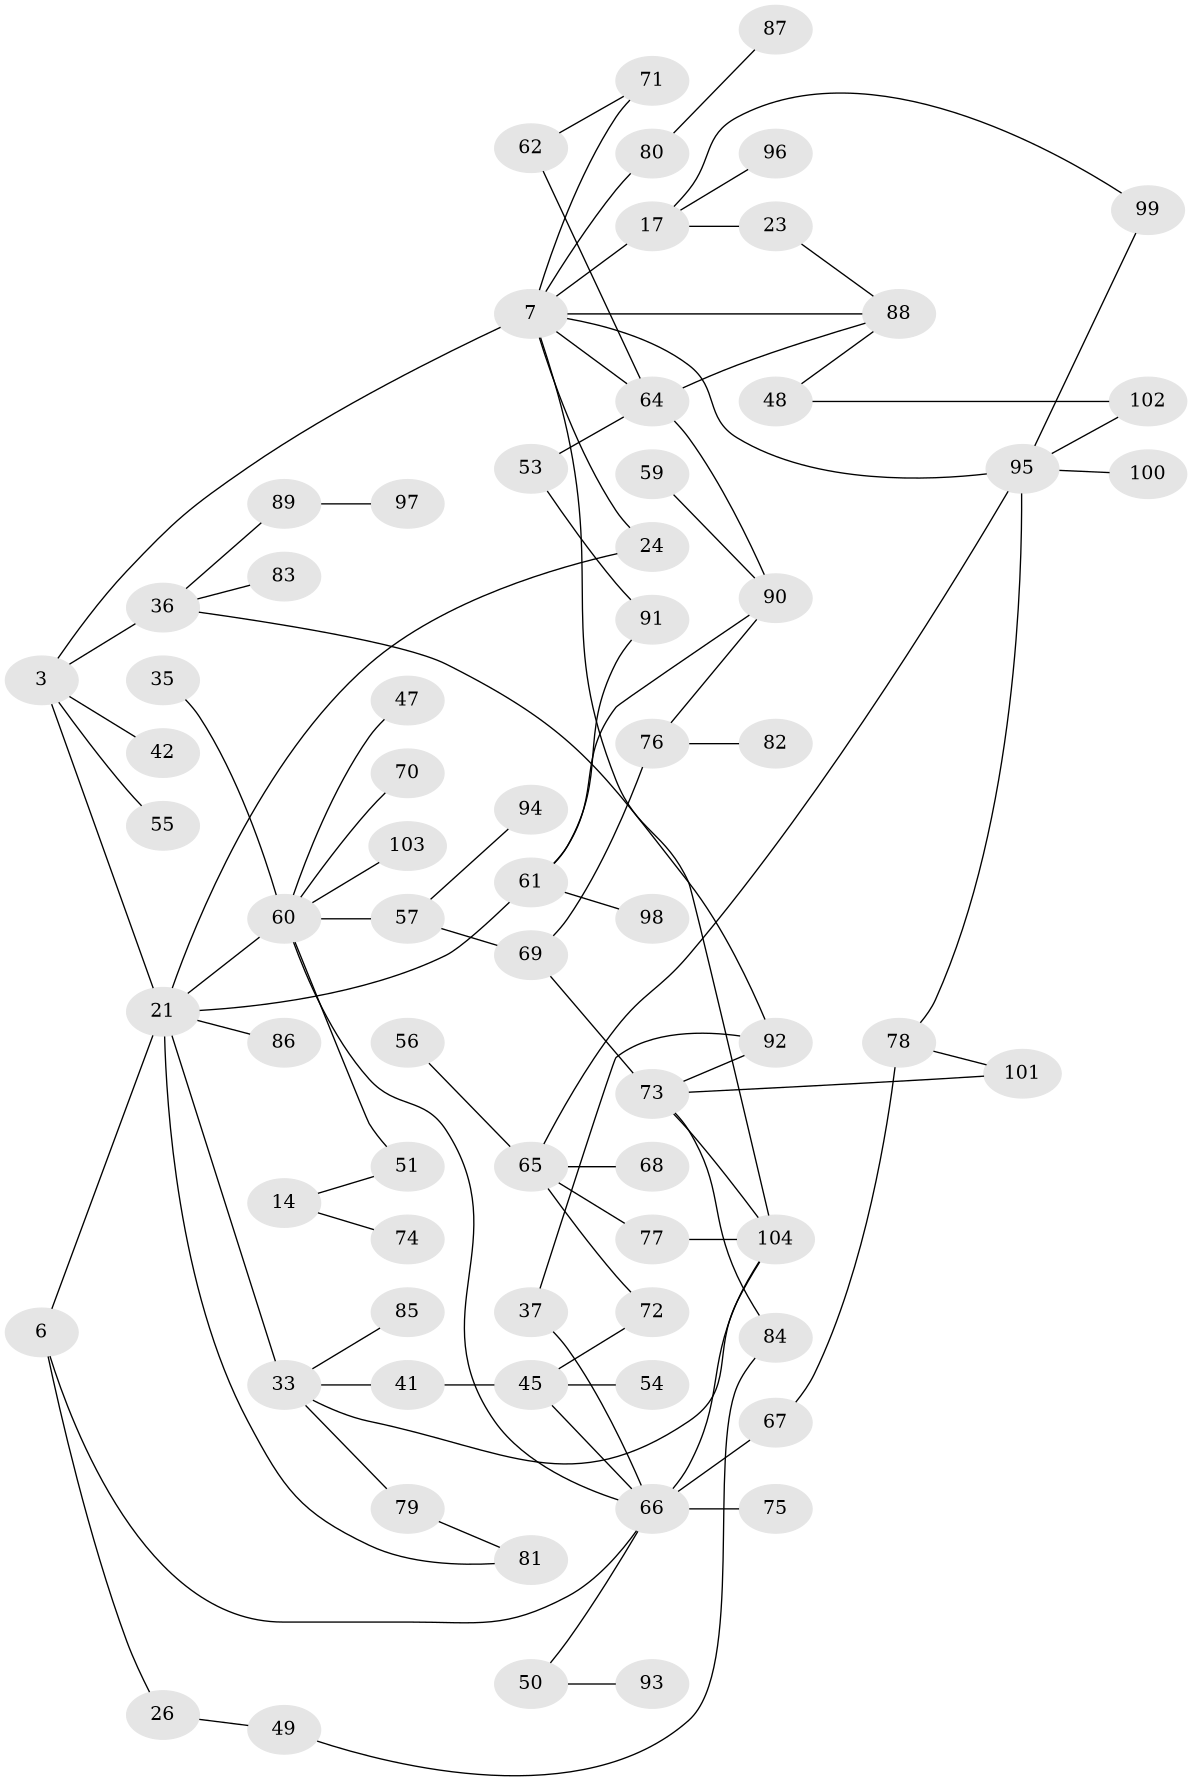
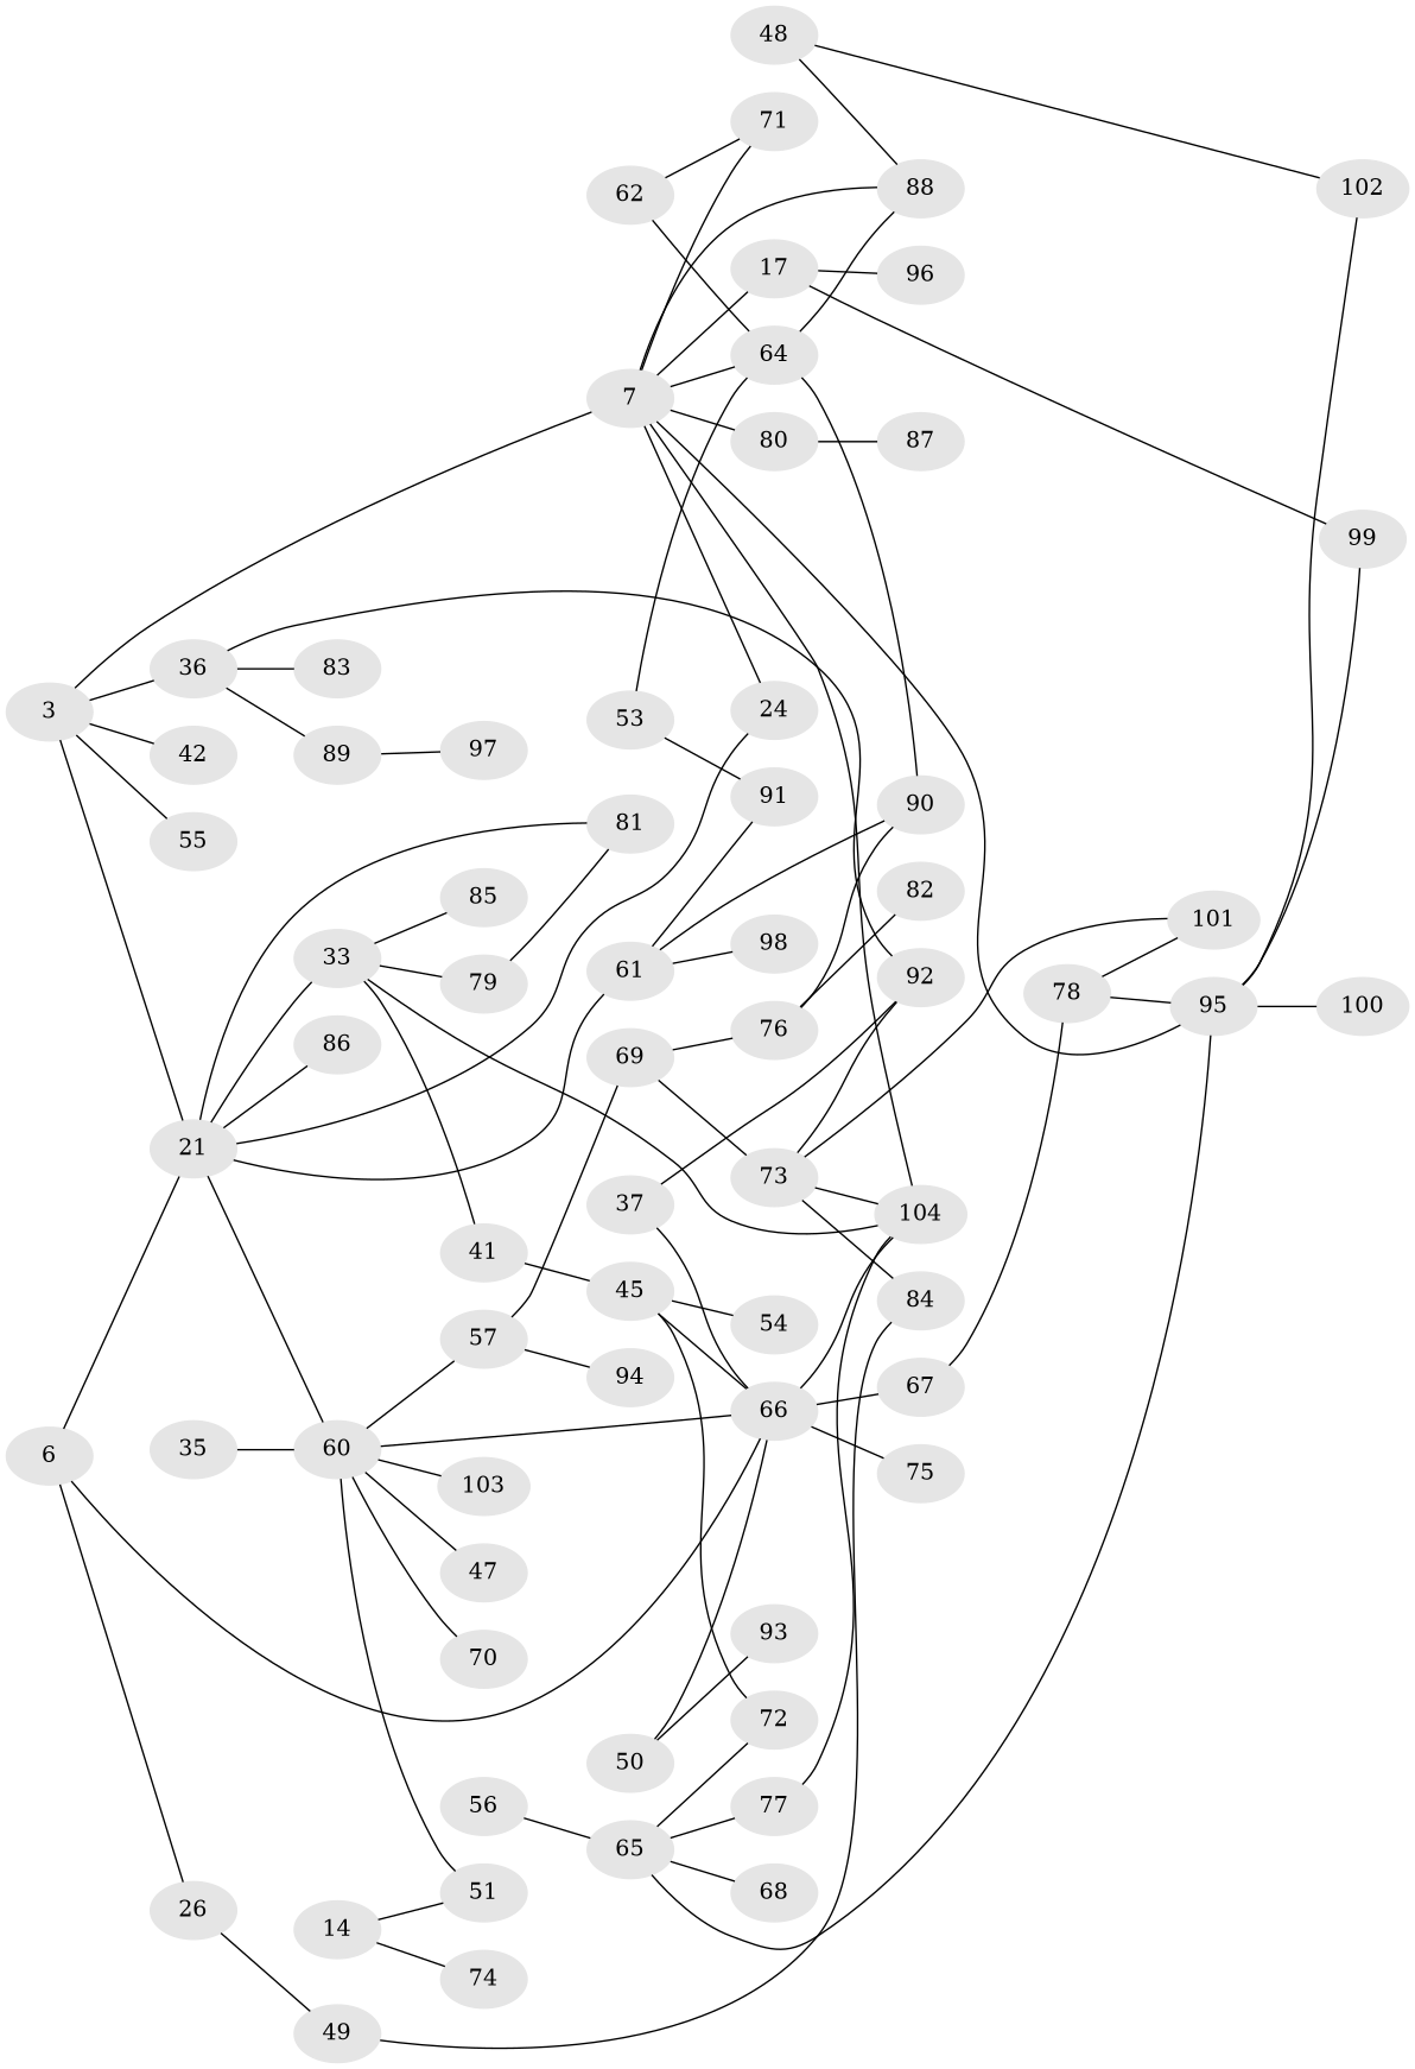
  graph {
    rankdir=LR
    node [color=gray90 style=filled]
    7 [super="+1"]
    17 [super="+13"]
    24
    64 [super="+27+44+39"]
    71 [super="+28"]
    80 [super="+46"]
    88 [super="+58"]
    95 [super="+22"]
    104 [super="+20+63+30"]
    3
    21 [super="+5"]
    36 [super="+32"]
    n13 [label=42]
    55
    33
    n16 [label=60 super="+10+16"]
    61 [super="+31"]
    81
    86
    83
    89
    92 [super="+60"]
    6
    26
    66 [super="+9"]
    49
    67
    75
-   23
    96
    99
    90 [super="+42"]
    87
    102
    100
    51 [super="+12"]
    14
    74
    41
    79
    85
    47
    57
    70
    103
    91
    98
    84
    45
    35
    97
    37 [super="+25"]
    69
    94
    54
    72
    48 [super="+15"]
    50
    93
    53
    65 [super="+38"]
    68
    77
    56
    73 [super="+29"]
    76
-   59
    62
    78
    101
    82
    7 -- 17
    7 -- 24
    7 -- 64
    7 -- 71 [weight=2]
    7 -- 80
    7 -- 88
    7 -- 95
    7 -- 104
-   17 -- 23
    17 -- 96
    17 -- 99
    64 -- 88
    64 -- 90
    80 -- 87
    95 -- 99
    95 -- 102
    95 -- 100
    3 -- 7
    3 -- 21
    3 -- 36 [weight=2]
    3 -- n13
    3 -- 55
    21 -- 24
    21 -- 33
    21 -- n16 [weight=2]
    21 -- 61
    21 -- 81
    21 -- 86
    36 -- 83
    36 -- 89
    36 -- 92
    33 -- 104
    33 -- 41
    33 -- 79
    33 -- 85
    n16 -- 66
    n16 -- 51
    n16 -- 47
    n16 -- 57
    n16 -- 70
    n16 -- 103
    61 -- 90
    61 -- 91
    61 -- 98
    89 -- 97
    6 -- 21 [weight=2]
    6 -- 26
    6 -- 66
    26 -- 49
    66 -- 104
    66 -- 67
    66 -- 75
    49 -- 84
    67 -- 78
-   23 -- 88
    14 -- 51
    14 -- 74
    41 -- 45
    79 -- 81
    57 -- 69
    57 -- 94
    45 -- 66
    45 -- 54
    45 -- 72
    35 -- n16
    37 -- 92
    37 -- 66 [weight=2]
    69 -- 73
    69 -- 76
    48 -- 88
    48 -- 102
    50 -- 66
    50 -- 93
    53 -- 64
    53 -- 91
    65 -- 95
    65 -- 72
    65 -- 68
    65 -- 77
    77 -- 104
    56 -- 65
    73 -- 104
    73 -- 92
    73 -- 84
    73 -- 101
    76 -- 90
    76 -- 82
-   59 -- 90
    62 -- 64
    62 -- 71
    78 -- 95
    78 -- 101
  }
